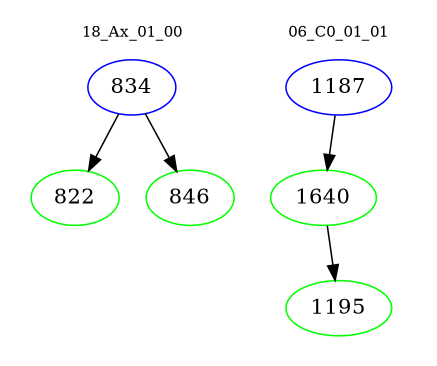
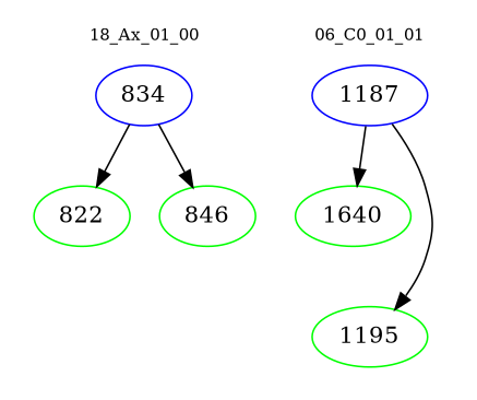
  digraph {
    node [color=green]
    edge [color=black]
    n1 [color=blue label=834]
    n2 [label=822]
    n3 [label=846]
    n4 [color=blue label=1187]
    n5 [label=1640]
    n6 [label=1195]
    subgraph cluster_1 {
      color=white
      fontsize=10
      label="18_Ax_01_00"
      n1
      n2
      n3
    }
    subgraph cluster_2 {
      color=white
      fontsize=10
      label="06_C0_01_01"
      n4
      n5
      n6
    }
    n1 -> n2
    n1 -> n3
    n4 -> n5
-   n5 -> n6
+   n4 -> n6
  }
